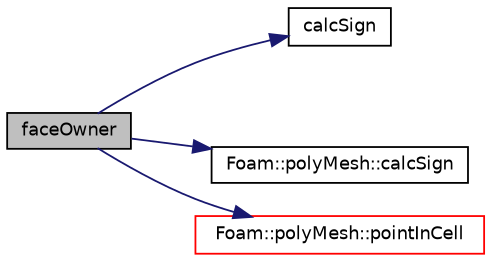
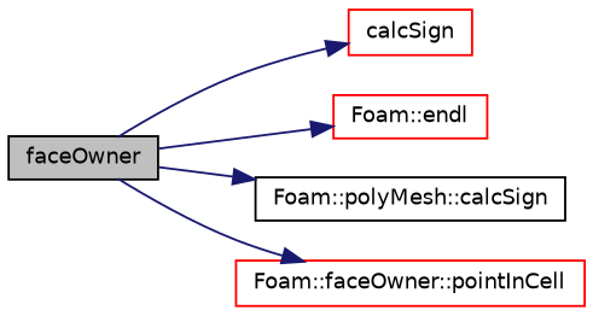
  digraph {
    rankdir=LR
    node [color=red fontname=Helvetica fontsize=10 shape=record]
    edge [color=midnightblue fontname=Helvetica fontsize=10 labelfontname=Helvetica labelfontsize=10 style=solid]
    n1 [color=black fillcolor=grey75 fontcolor=black height=0.2 label=faceOwner style=filled width=0.4]
-   n2 [color=black height=0.2 label=calcSign width=0.4]
+   n2 [height=0.2 label=calcSign width=0.4]
+   n3 [height=0.2 label="Foam::endl" width=0.4]
    n4 [color=black height=0.2 label="Foam::polyMesh::calcSign" width=0.4]
-   n5 [height=0.2 label="Foam::polyMesh::pointInCell" width=0.4]
+   n5 [height=0.2 label="Foam::faceOwner::pointInCell" width=0.4]
    n1 -> n2
+   n1 -> n3
    n1 -> n4
    n1 -> n5
  }
